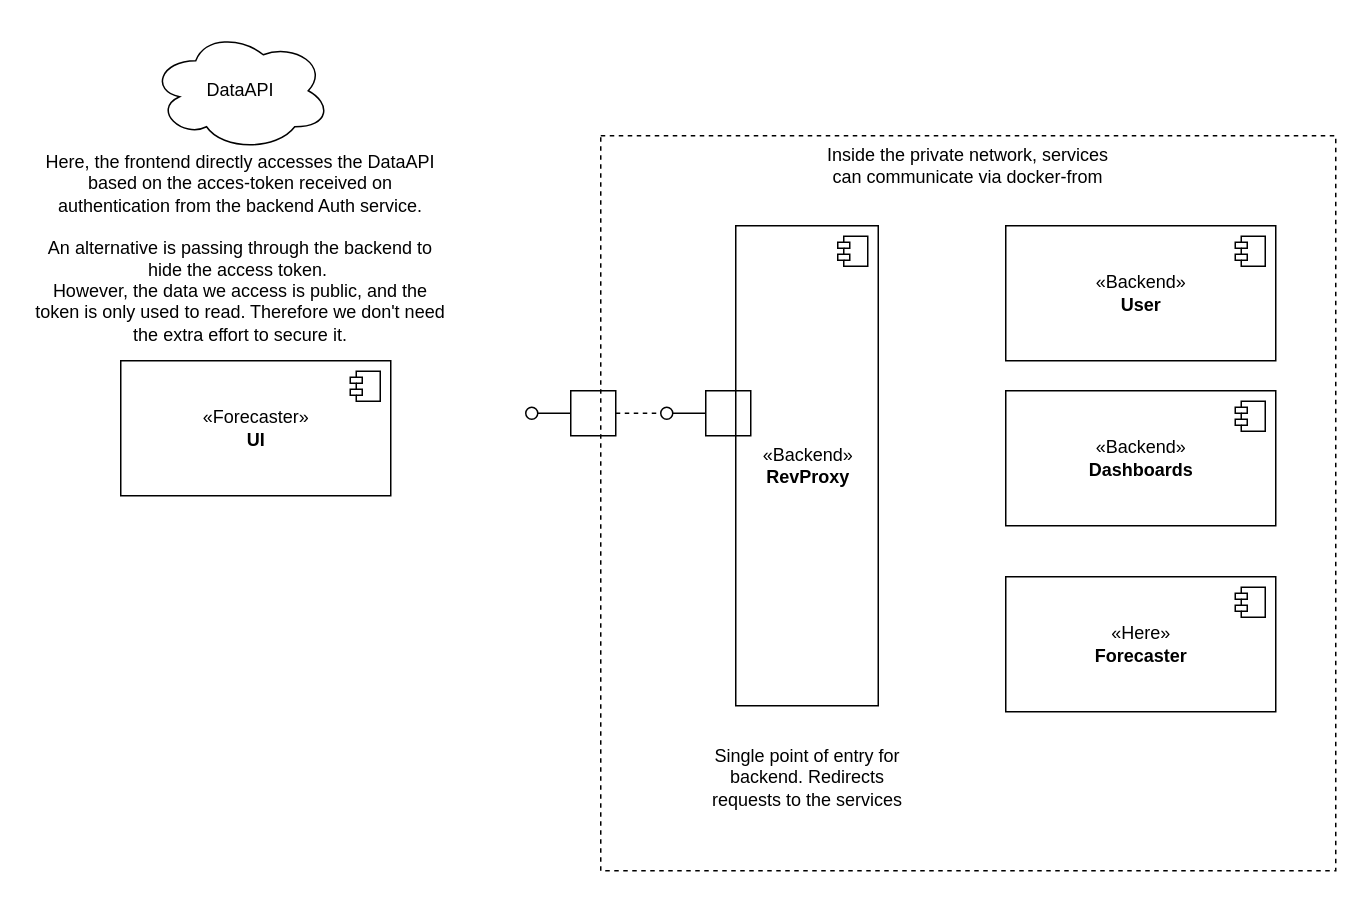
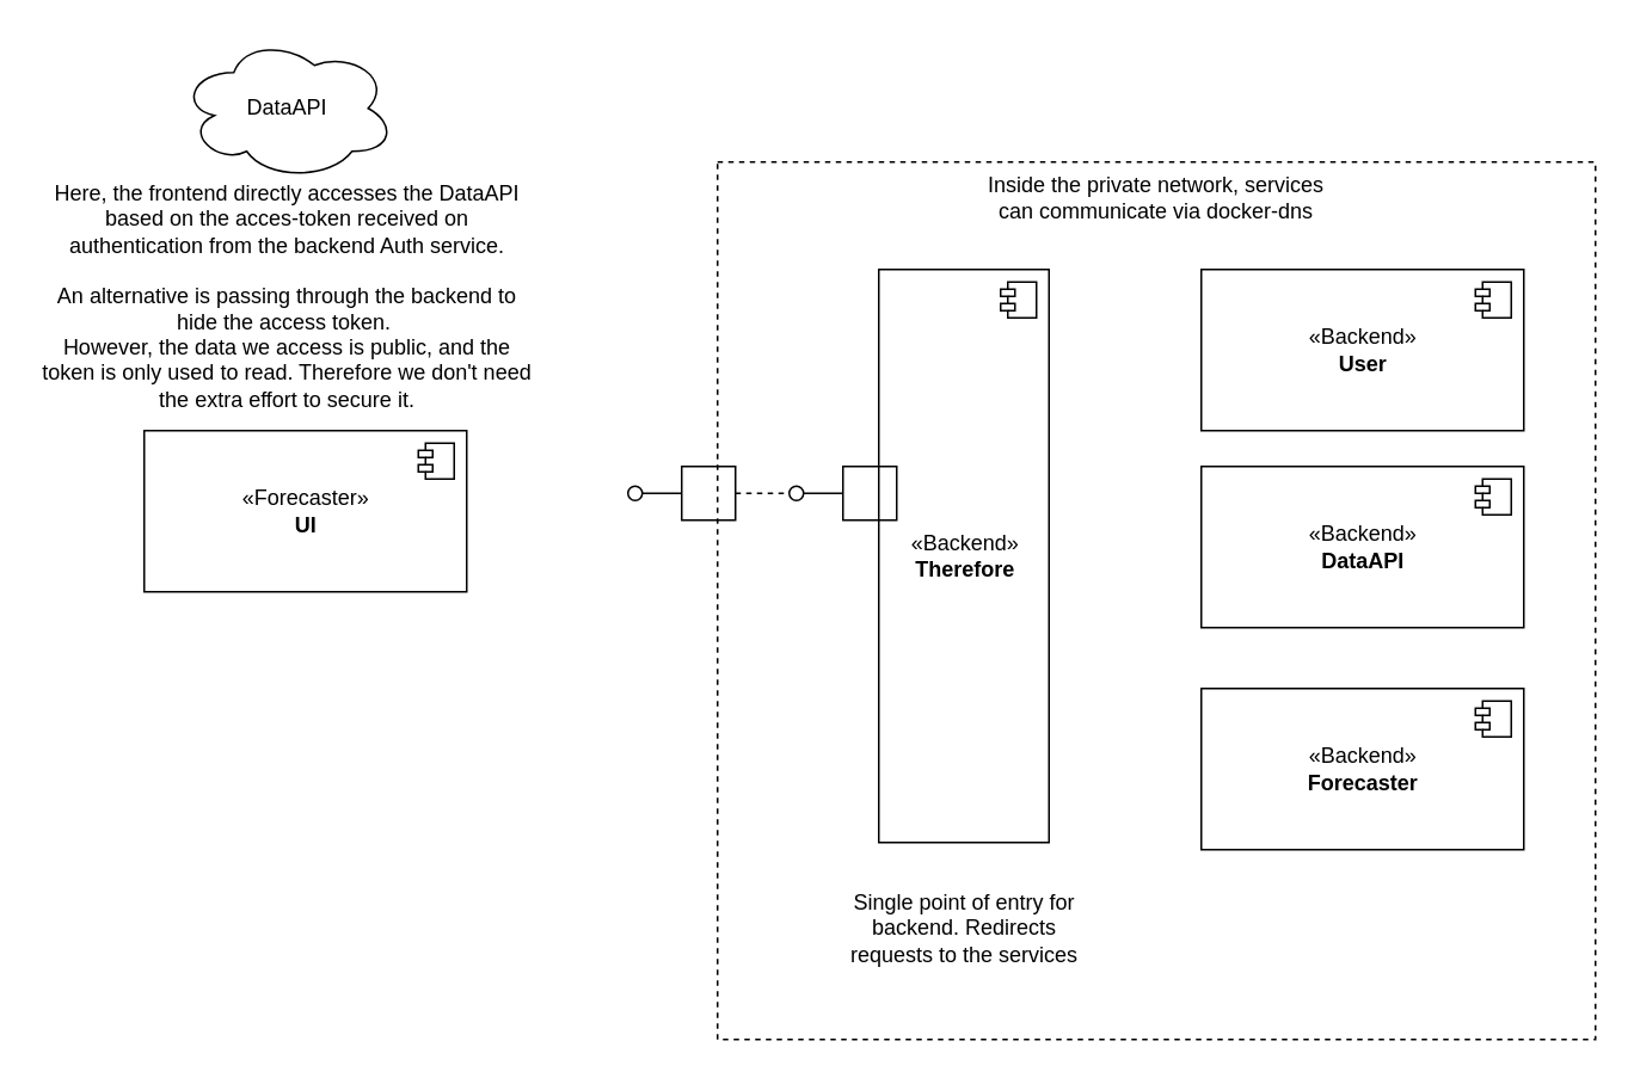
  <mxCell id="0" />
  <mxCell id="1" parent="0" />
  <mxCell id="2" value="" style="whiteSpace=wrap;html=1;aspect=fixed;fillColor=none;dashed=1;" parent="1" vertex="1"><mxGeometry x="400" y="90" width="490" height="490" as="geometry" /></mxCell>
  <mxCell id="3" value="«Forecaster»&lt;br&gt;&lt;b&gt;UI&lt;/b&gt;" style="html=1;dropTarget=0;" parent="1" vertex="1"><mxGeometry x="80" y="240" width="180" height="90" as="geometry" /></mxCell>
  <mxCell id="4" value="" style="shape=module;jettyWidth=8;jettyHeight=4;" parent="3" vertex="1"><mxGeometry x="1" width="20" height="20" relative="1" as="geometry"><mxPoint x="-27" y="7" as="offset" /></mxGeometry></mxCell>
  <mxCell id="5" value="«Backend»&lt;br&gt;&lt;b&gt;User&lt;/b&gt;" style="html=1;dropTarget=0;" parent="1" vertex="1"><mxGeometry x="670" y="150" width="180" height="90" as="geometry" /></mxCell>
  <mxCell id="6" value="" style="shape=module;jettyWidth=8;jettyHeight=4;" parent="5" vertex="1"><mxGeometry x="1" width="20" height="20" relative="1" as="geometry"><mxPoint x="-27" y="7" as="offset" /></mxGeometry></mxCell>
- <mxCell id="7" value="«Backend»&lt;br&gt;&lt;b&gt;Dashboards&lt;/b&gt;" style="html=1;dropTarget=0;" parent="1" vertex="1"><mxGeometry x="670" y="260" width="180" height="90" as="geometry" /></mxCell>
+ <mxCell id="7" value="«Backend»&lt;br&gt;&lt;b&gt;DataAPI&lt;/b&gt;" style="html=1;dropTarget=0;" parent="1" vertex="1"><mxGeometry x="670" y="260" width="180" height="90" as="geometry" /></mxCell>
  <mxCell id="8" value="" style="shape=module;jettyWidth=8;jettyHeight=4;" parent="7" vertex="1"><mxGeometry x="1" width="20" height="20" relative="1" as="geometry"><mxPoint x="-27" y="7" as="offset" /></mxGeometry></mxCell>
- <mxCell id="9" value="«Here»&lt;br&gt;&lt;b&gt;Forecaster&lt;/b&gt;" style="html=1;dropTarget=0;" parent="1" vertex="1"><mxGeometry x="670" y="384" width="180" height="90" as="geometry" /></mxCell>
+ <mxCell id="9" value="«Backend»&lt;br&gt;&lt;b&gt;Forecaster&lt;/b&gt;" style="html=1;dropTarget=0;" parent="1" vertex="1"><mxGeometry x="670" y="384" width="180" height="90" as="geometry" /></mxCell>
  <mxCell id="10" value="" style="shape=module;jettyWidth=8;jettyHeight=4;" parent="9" vertex="1"><mxGeometry x="1" width="20" height="20" relative="1" as="geometry"><mxPoint x="-27" y="7" as="offset" /></mxGeometry></mxCell>
- <mxCell id="11" value="«Backend»&lt;br&gt;&lt;b&gt;RevProxy&lt;/b&gt;" style="html=1;dropTarget=0;" parent="1" vertex="1"><mxGeometry x="490" y="150" width="95" height="320" as="geometry" /></mxCell>
+ <mxCell id="11" value="«Backend»&lt;br&gt;&lt;b&gt;Therefore&lt;/b&gt;" style="html=1;dropTarget=0;" parent="1" vertex="1"><mxGeometry x="490" y="150" width="95" height="320" as="geometry" /></mxCell>
  <mxCell id="12" value="" style="shape=module;jettyWidth=8;jettyHeight=4;" parent="11" vertex="1"><mxGeometry x="1" width="20" height="20" relative="1" as="geometry"><mxPoint x="-27" y="7" as="offset" /></mxGeometry></mxCell>
  <mxCell id="13" value="DataAPI" style="ellipse;shape=cloud;whiteSpace=wrap;html=1;" parent="1" vertex="1"><mxGeometry x="100" y="20" width="120" height="80" as="geometry" /></mxCell>
  <mxCell id="14" value="Single point of entry for backend. Redirects requests to the services" style="text;html=1;strokeColor=none;fillColor=none;align=center;verticalAlign=middle;whiteSpace=wrap;rounded=0;" parent="1" vertex="1"><mxGeometry x="467.5" y="490" width="140" height="56" as="geometry" /></mxCell>
  <mxCell id="15" value="Here, the frontend directly accesses the DataAPI based on the acces-token received on authentication from the backend Auth service.&lt;br&gt;&lt;br&gt;An alternative is passing through the backend to hide the access token.&amp;nbsp;&lt;br&gt;However, the data we access is public, and the token is only used to read. Therefore we don't need the extra effort to secure it." style="text;html=1;strokeColor=none;fillColor=none;align=center;verticalAlign=middle;whiteSpace=wrap;rounded=0;" parent="1" vertex="1"><mxGeometry x="20" y="100" width="280" height="130" as="geometry" /></mxCell>
  <mxCell id="16" value="" style="group;rotation=-180;" parent="1" vertex="1" connectable="0"><mxGeometry x="350" y="260" width="60" height="30" as="geometry" /></mxCell>
  <mxCell id="17" value="" style="html=1;rounded=0;fillColor=none;rotation=-180;" parent="16" vertex="1"><mxGeometry x="30" width="30" height="30" as="geometry" /></mxCell>
  <mxCell id="18" value="" style="endArrow=none;html=1;rounded=0;align=center;verticalAlign=top;endFill=0;labelBackgroundColor=none;endSize=2;" parent="16" source="17" target="19" edge="1"><mxGeometry relative="1" as="geometry" /></mxCell>
  <mxCell id="19" value="" style="ellipse;html=1;fontSize=11;align=center;fillColor=none;points=[];aspect=fixed;resizable=0;verticalAlign=bottom;labelPosition=center;verticalLabelPosition=top;flipH=1;rotation=-180;" parent="16" vertex="1"><mxGeometry y="11" width="8" height="8" as="geometry" /></mxCell>
  <mxCell id="20" value="" style="group;rotation=-180;" parent="1" vertex="1" connectable="0"><mxGeometry x="440" y="260" width="60" height="30" as="geometry" /></mxCell>
  <mxCell id="21" value="" style="html=1;rounded=0;fillColor=none;rotation=-180;" parent="20" vertex="1"><mxGeometry x="30" width="30" height="30" as="geometry" /></mxCell>
  <mxCell id="22" value="" style="endArrow=none;html=1;rounded=0;align=center;verticalAlign=top;endFill=0;labelBackgroundColor=none;endSize=2;" parent="20" source="21" target="23" edge="1"><mxGeometry relative="1" as="geometry" /></mxCell>
  <mxCell id="23" value="" style="ellipse;html=1;fontSize=11;align=center;fillColor=none;points=[];aspect=fixed;resizable=0;verticalAlign=bottom;labelPosition=center;verticalLabelPosition=top;flipH=1;rotation=-180;" parent="20" vertex="1"><mxGeometry y="11" width="8" height="8" as="geometry" /></mxCell>
  <mxCell id="24" value="" style="endArrow=none;dashed=1;html=1;exitX=0;exitY=0.5;exitDx=0;exitDy=0;" parent="1" source="17" edge="1"><mxGeometry width="50" height="50" relative="1" as="geometry"><mxPoint x="310" y="380" as="sourcePoint" /><mxPoint x="440" y="275" as="targetPoint" /></mxGeometry></mxCell>
- <mxCell id="25" value="Inside the private network, services can communicate via docker-from" style="text;html=1;strokeColor=none;fillColor=none;align=center;verticalAlign=middle;whiteSpace=wrap;rounded=0;dashed=1;" parent="1" vertex="1"><mxGeometry x="540" y="80" width="210" height="60" as="geometry" /></mxCell>
+ <mxCell id="25" value="Inside the private network, services can communicate via docker-dns" style="text;html=1;strokeColor=none;fillColor=none;align=center;verticalAlign=middle;whiteSpace=wrap;rounded=0;dashed=1;" parent="1" vertex="1"><mxGeometry x="540" y="80" width="210" height="60" as="geometry" /></mxCell>
